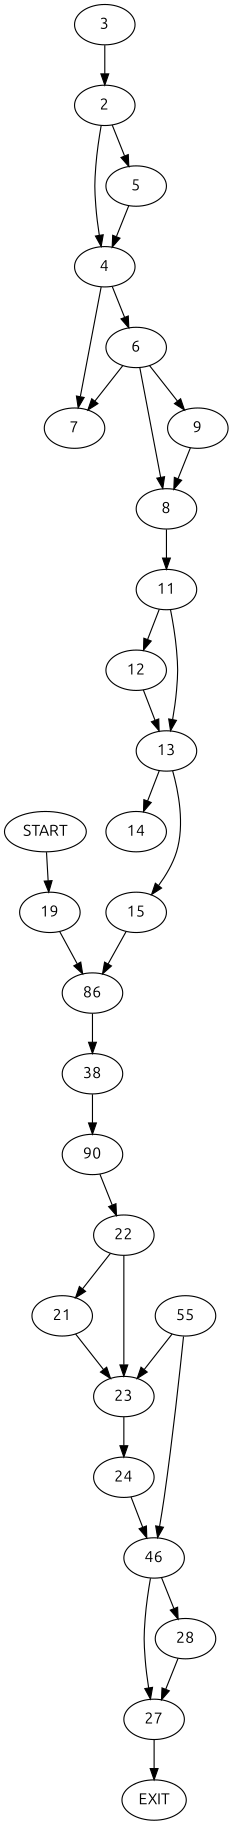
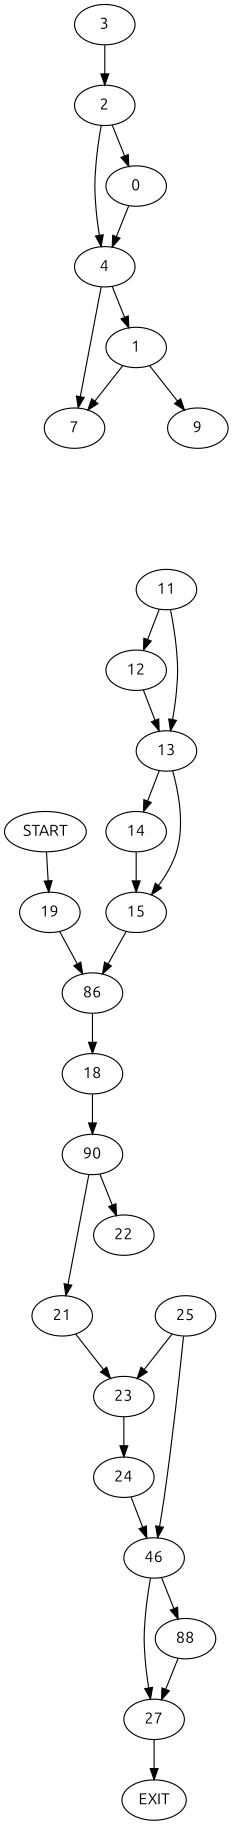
  digraph {
    fontname=Ubuntu
    node [fontname=Ubuntu]
    edge [fontname=Ubuntu]
    n1 [label=START]
    19
    n3 [label=86]
    n4 [label=EXIT]
    2
    4
-   5
+   5 [label=0]
    3
-   6
+   6 [label=1]
    7
-   8
    9
    11
    12
    13
    14
    15
-   18 [label=38]
+   18
    n19 [label=90]
    21
    22
    23
    24
    n24 [label=46]
-   25 [label=55]
+   25
    27
-   28
+   28 [label=88]
    n1 -> 19
    19 -> n3
    n3 -> 18
    2 -> 4
    2 -> 5
    4 -> 6
    4 -> 7
    5 -> 4
    3 -> 2
    6 -> 7
-   6 -> 8
    6 -> 9
-   8 -> 11
-   9 -> 8
    11 -> 12
    11 -> 13
    12 -> 13
    13 -> 14
    13 -> 15
+   14 -> 15
    15 -> n3
    18 -> n19
-   22 -> 21
+   n19 -> 21
    n19 -> 22
    21 -> 23
-   22 -> 23
    23 -> 24
    24 -> n24
    n24 -> 27
    n24 -> 28
    25 -> 23
    25 -> n24
    27 -> n4
    28 -> 27
  }
